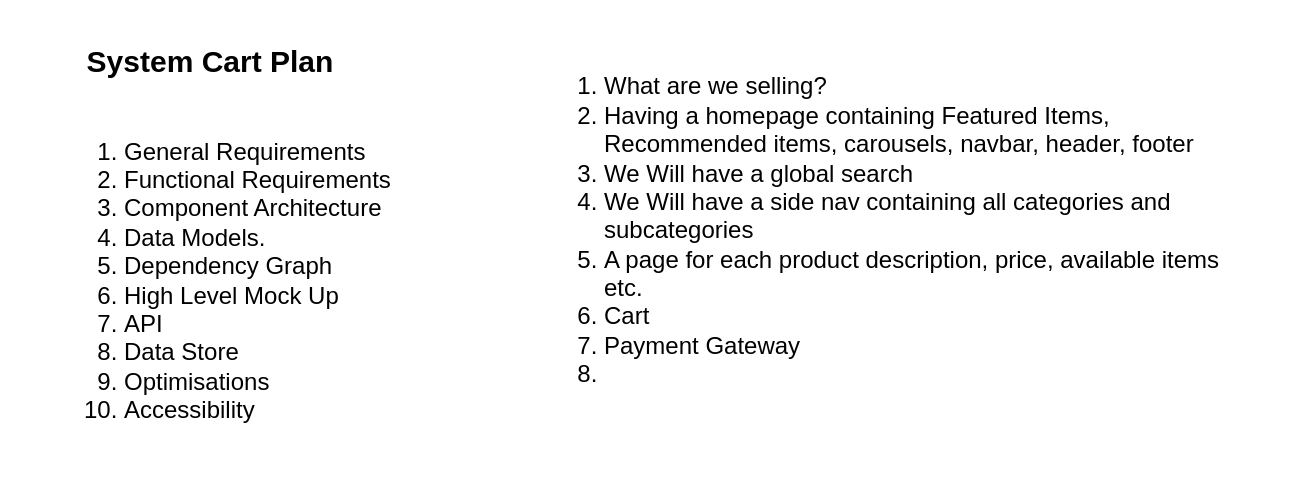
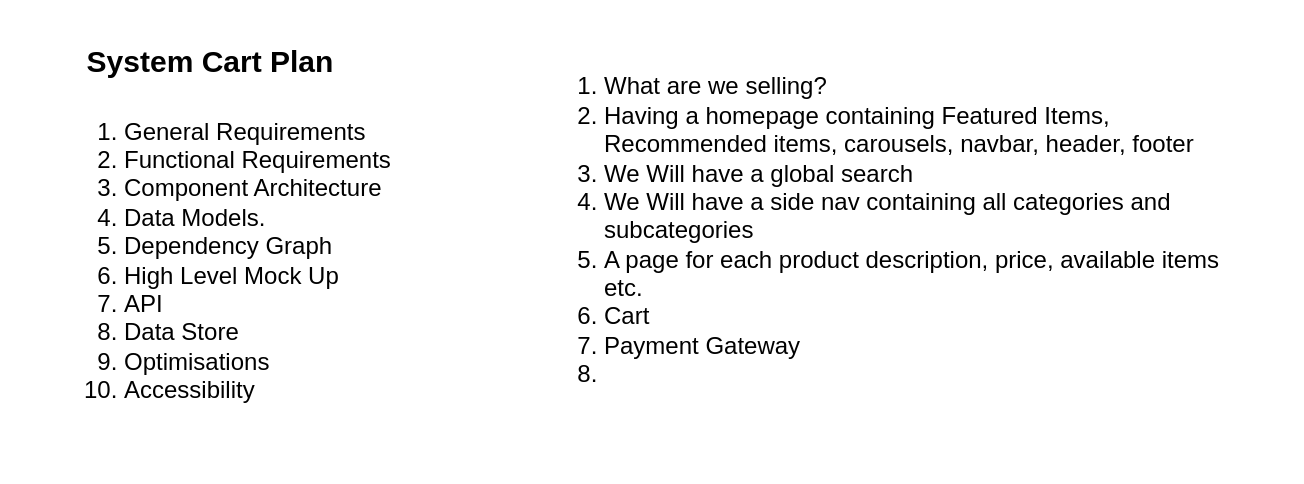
  <mxCell id="0" />
  <mxCell id="1" parent="0" />
- <mxCell id="2" value="&lt;ol&gt;&lt;li&gt;General Requirements&lt;/li&gt;&lt;li&gt;Functional Requirements&lt;/li&gt;&lt;li&gt;Component Architecture&lt;/li&gt;&lt;li&gt;Data Models.&lt;/li&gt;&lt;li&gt;Dependency Graph&lt;/li&gt;&lt;li&gt;High Level Mock Up&lt;/li&gt;&lt;li&gt;API&lt;/li&gt;&lt;li&gt;Data Store&lt;/li&gt;&lt;li&gt;Optimisations&lt;/li&gt;&lt;li&gt;Accessibility&lt;/li&gt;&lt;/ol&gt;" style="text;strokeColor=none;fillColor=none;html=1;whiteSpace=wrap;verticalAlign=middle;overflow=hidden;" vertex="1" parent="1"><mxGeometry x="20" y="50" width="190" height="180" as="geometry" /></mxCell>
+ <mxCell id="2" value="&lt;ol&gt;&lt;li&gt;General Requirements&lt;/li&gt;&lt;li&gt;Functional Requirements&lt;/li&gt;&lt;li&gt;Component Architecture&lt;/li&gt;&lt;li&gt;Data Models.&lt;/li&gt;&lt;li&gt;Dependency Graph&lt;/li&gt;&lt;li&gt;High Level Mock Up&lt;/li&gt;&lt;li&gt;API&lt;/li&gt;&lt;li&gt;Data Store&lt;/li&gt;&lt;li&gt;Optimisations&lt;/li&gt;&lt;li&gt;Accessibility&lt;/li&gt;&lt;/ol&gt;" style="text;strokeColor=none;fillColor=none;html=1;whiteSpace=wrap;verticalAlign=middle;overflow=hidden;" vertex="1" parent="1"><mxGeometry x="20" y="40" width="190" height="180" as="geometry" /></mxCell>
  <mxCell id="3" value="System Cart Plan" style="text;html=1;strokeColor=none;fillColor=none;align=center;verticalAlign=middle;whiteSpace=wrap;rounded=0;fontStyle=1;fontSize=15;" vertex="1" parent="1"><mxGeometry x="30" y="20" width="150" height="20" as="geometry" /></mxCell>
  <mxCell id="4" value="&lt;ol style=&quot;font-size: 12px&quot;&gt;&lt;li style=&quot;font-size: 12px&quot;&gt;What are we selling?&lt;/li&gt;&lt;li style=&quot;font-size: 12px&quot;&gt;Having a homepage containing Featured Items, Recommended items, carousels, navbar, header, footer&lt;/li&gt;&lt;li style=&quot;font-size: 12px&quot;&gt;We Will have a global search&lt;/li&gt;&lt;li style=&quot;font-size: 12px&quot;&gt;We Will have a side nav containing all categories and subcategories&lt;/li&gt;&lt;li style=&quot;font-size: 12px&quot;&gt;A page for each product description, price, available items etc.&lt;/li&gt;&lt;li style=&quot;font-size: 12px&quot;&gt;Cart&lt;/li&gt;&lt;li style=&quot;font-size: 12px&quot;&gt;Payment Gateway&lt;/li&gt;&lt;li style=&quot;font-size: 12px&quot;&gt;&lt;br&gt;&lt;/li&gt;&lt;/ol&gt;" style="text;strokeColor=none;fillColor=none;html=1;whiteSpace=wrap;verticalAlign=middle;overflow=hidden;fontSize=12;" vertex="1" parent="1"><mxGeometry x="260" y="20" width="370" height="190" as="geometry" /></mxCell>
